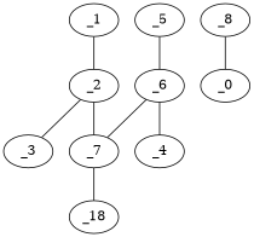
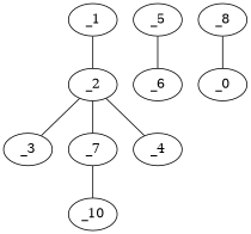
  graph {
    node [charge=0 chem=22 symbol="F  " x=4.5981 y=-0.25]
    edge [valence=1]
    _1 [x=2 y=-0.75]
    _2 [chem=1 symbol="C  " x=2.866]
    _3 [x=3.366 y=-1.116]
    _4 [x=2.366 y=0.616]
    _7 [y=-1.25]
    _5 [chem=6 symbol="P  " x=3.7321 y=0.25]
    _6 [chem=1 symbol="C  "]
-   _10 [chem=1 symbol="C  " x=5.4641 y=1.25 label=_18]
+   _10 [chem=1 symbol="C  " x=5.4641 y=1.25]
    _8 [chem=4 symbol="N  " x=5.4641 y=0.25]
    n10 [chem=1 label=_0 symbol="C  " x=6.3301]
    _1 -- _2
    _2 -- _3
-   _6 -- _4
+   _2 -- _4
    _2 -- _7
    _7 -- _10
    _5 -- _6 [valence=2]
-   _6 -- _7
    _8 -- n10
  }
